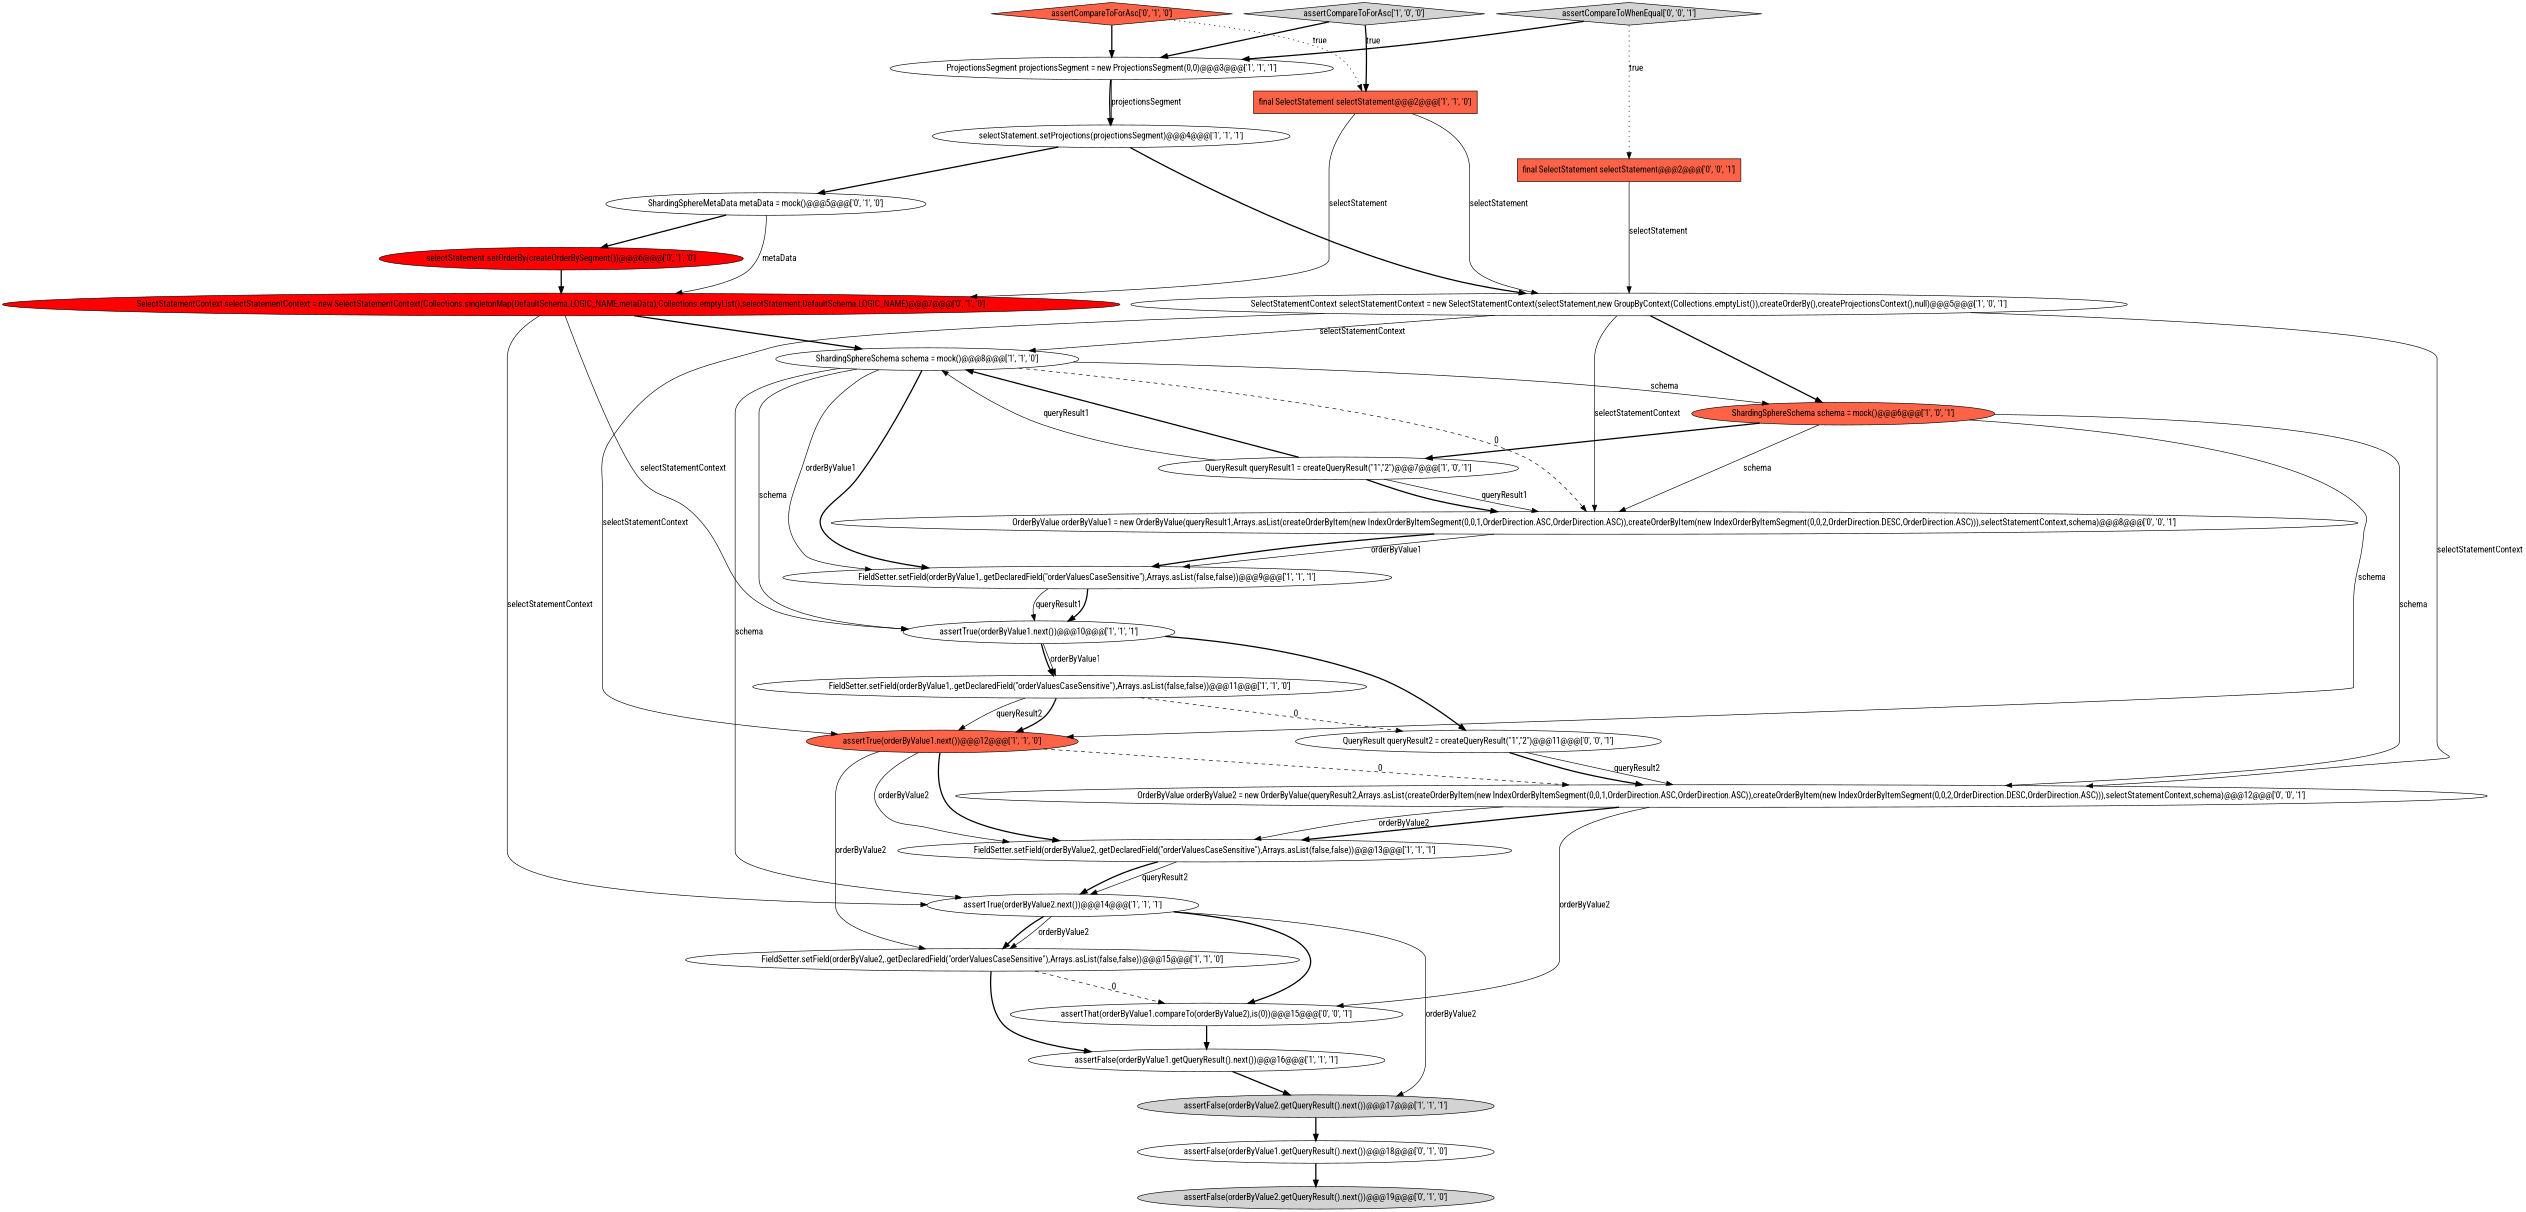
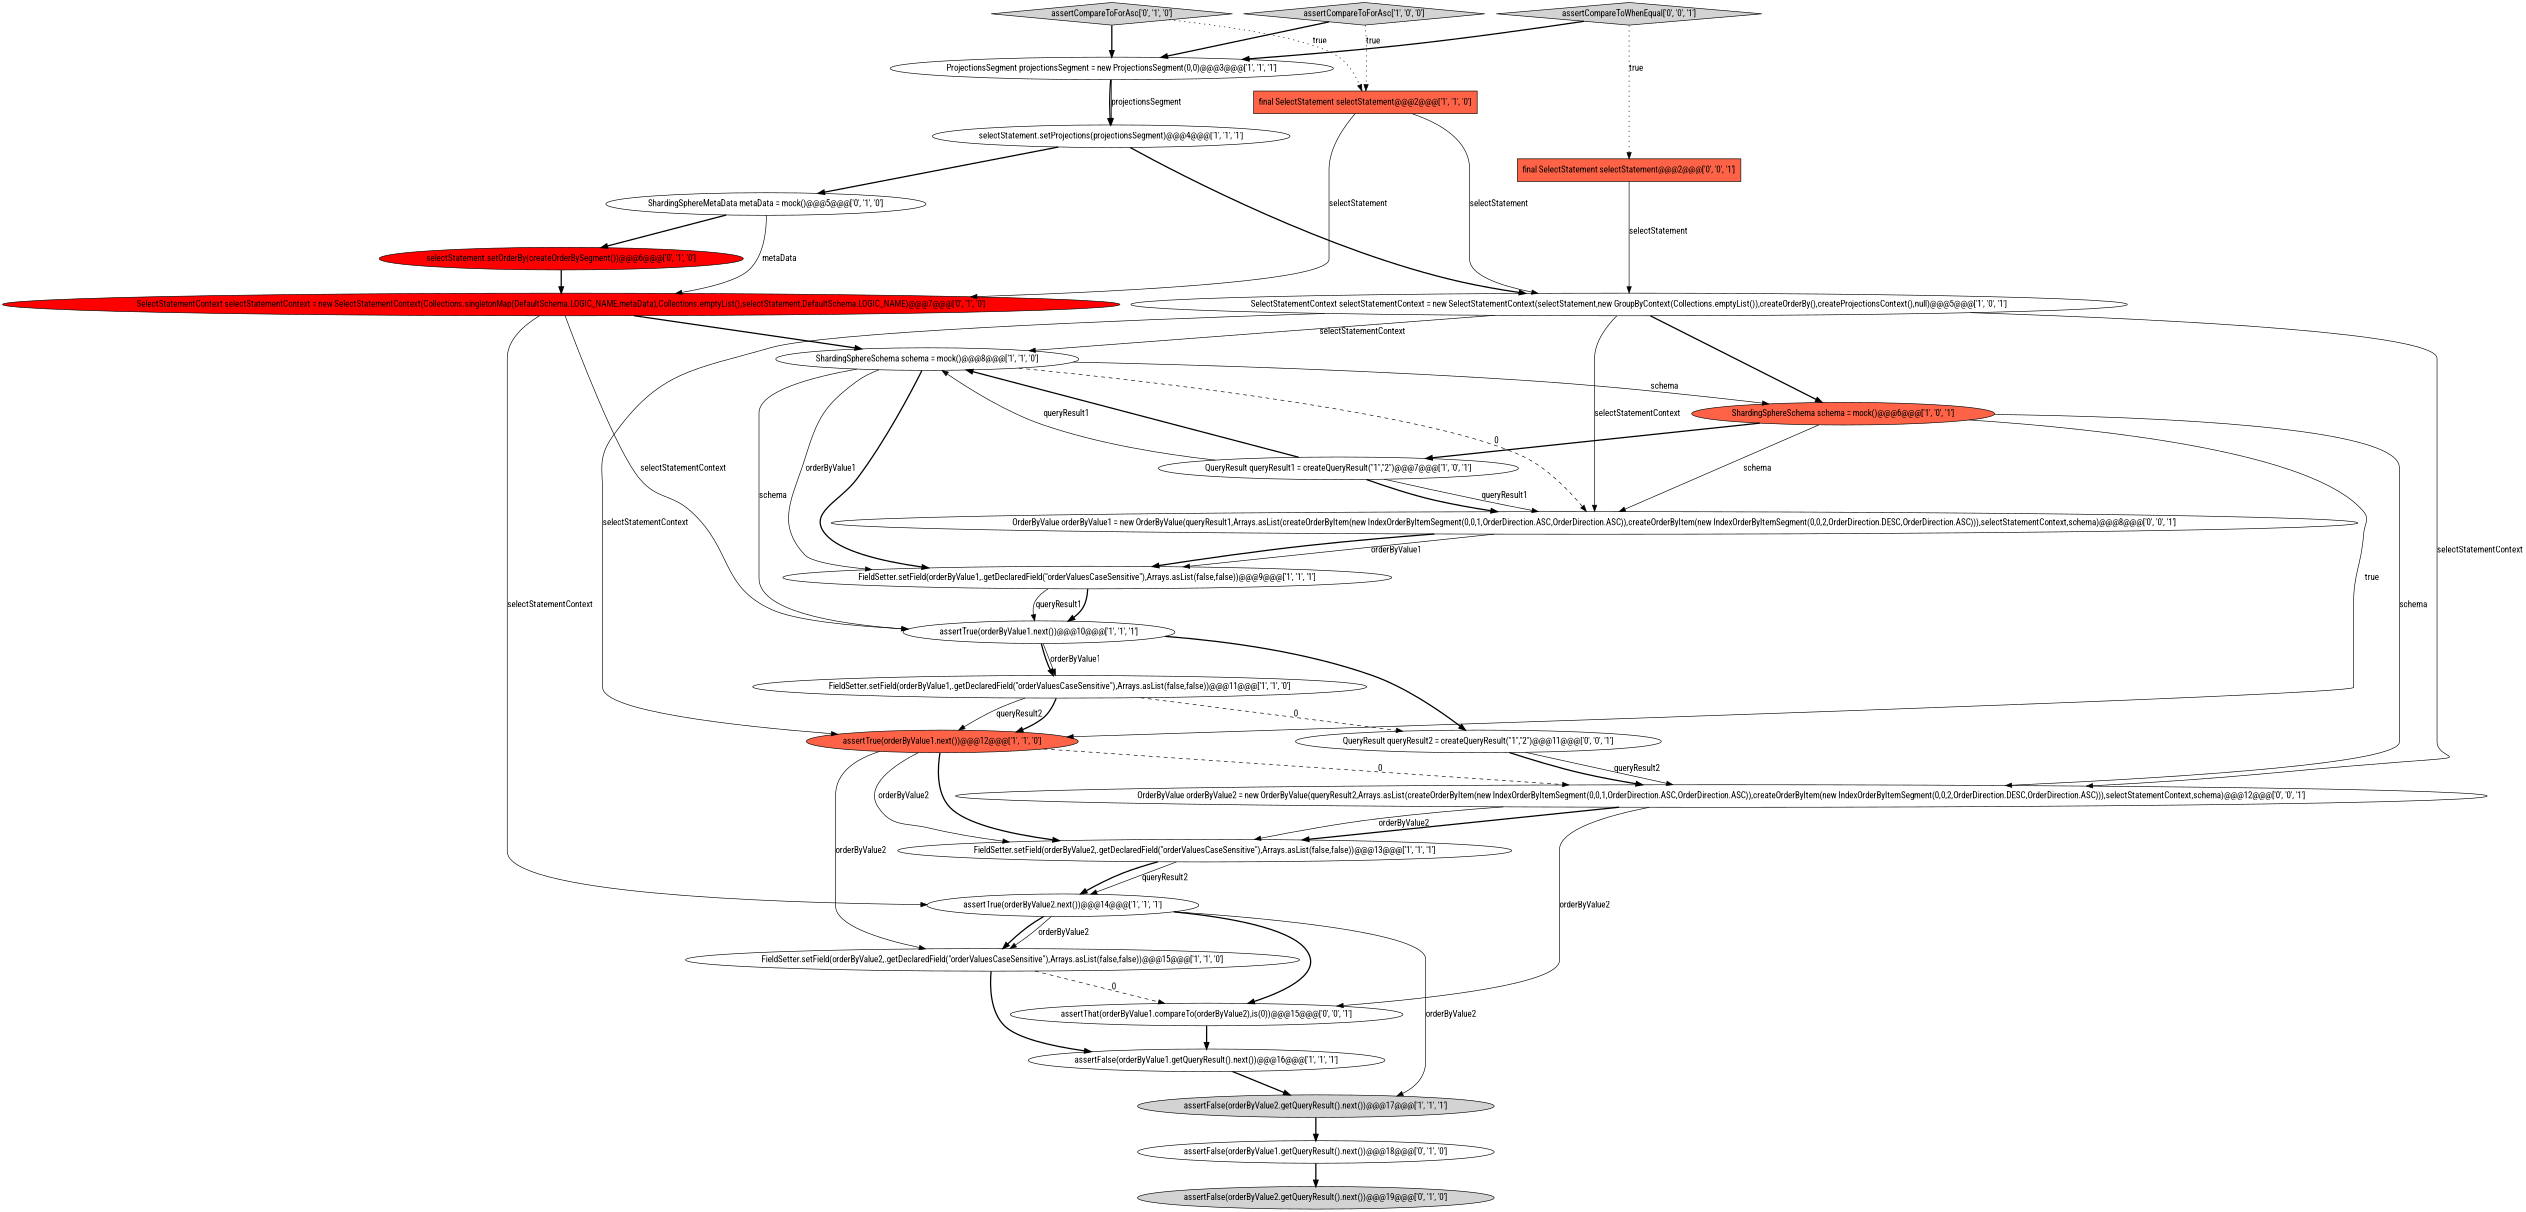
  digraph {
    fontname="Roboto Condensed"
    node [fillcolor=white fontname="Roboto Condensed" shape=ellipse style=filled]
    edge [fontname="Roboto Condensed" style=solid]
    n1 [label="FieldSetter.setField(orderByValue2,.getDeclaredField(\"orderValuesCaseSensitive\"),Arrays.asList(false,false))@@@13@@@['1', '1', '1']"]
    n2 [label="assertTrue(orderByValue2.next())@@@14@@@['1', '1', '1']"]
    n3 [fillcolor=lightgray label="assertFalse(orderByValue2.getQueryResult().next())@@@17@@@['1', '1', '1']"]
    n4 [label="FieldSetter.setField(orderByValue2,.getDeclaredField(\"orderValuesCaseSensitive\"),Arrays.asList(false,false))@@@15@@@['1', '1', '0']"]
    n5 [label="assertThat(orderByValue1.compareTo(orderByValue2),is(0))@@@15@@@['0', '0', '1']"]
    n6 [label="ShardingSphereMetaData metaData = mock()@@@5@@@['0', '1', '0']"]
    n7 [fillcolor=red label="selectStatement.setOrderBy(createOrderBySegment())@@@6@@@['0', '1', '0']"]
    n8 [fillcolor=red label="SelectStatementContext selectStatementContext = new SelectStatementContext(Collections.singletonMap(DefaultSchema.LOGIC_NAME,metaData),Collections.emptyList(),selectStatement,DefaultSchema.LOGIC_NAME)@@@7@@@['0', '1', '0']"]
    n9 [label="assertTrue(orderByValue1.next())@@@10@@@['1', '1', '1']"]
    n10 [label="ShardingSphereSchema schema = mock()@@@8@@@['1', '1', '0']"]
-   n11 [fillcolor=tomato label="assertCompareToForAsc['0', '1', '0']" shape=diamond]
+   n11 [fillcolor=lightgray label="assertCompareToForAsc['0', '1', '0']" shape=diamond]
    n12 [label="ProjectionsSegment projectionsSegment = new ProjectionsSegment(0,0)@@@3@@@['1', '1', '1']"]
    n13 [fillcolor=tomato label="final SelectStatement selectStatement@@@2@@@['1', '1', '0']" shape=box]
    n14 [label="selectStatement.setProjections(projectionsSegment)@@@4@@@['1', '1', '1']"]
    n15 [label="SelectStatementContext selectStatementContext = new SelectStatementContext(selectStatement,new GroupByContext(Collections.emptyList()),createOrderBy(),createProjectionsContext(),null)@@@5@@@['1', '0', '1']"]
    n16 [label="assertFalse(orderByValue1.getQueryResult().next())@@@16@@@['1', '1', '1']"]
    n17 [label="assertFalse(orderByValue1.getQueryResult().next())@@@18@@@['0', '1', '0']"]
    n18 [label="OrderByValue orderByValue1 = new OrderByValue(queryResult1,Arrays.asList(createOrderByItem(new IndexOrderByItemSegment(0,0,1,OrderDirection.ASC,OrderDirection.ASC)),createOrderByItem(new IndexOrderByItemSegment(0,0,2,OrderDirection.DESC,OrderDirection.ASC))),selectStatementContext,schema)@@@8@@@['0', '0', '1']"]
    n19 [label="FieldSetter.setField(orderByValue1,.getDeclaredField(\"orderValuesCaseSensitive\"),Arrays.asList(false,false))@@@9@@@['1', '1', '1']"]
    n20 [label="FieldSetter.setField(orderByValue1,.getDeclaredField(\"orderValuesCaseSensitive\"),Arrays.asList(false,false))@@@11@@@['1', '1', '0']"]
    n21 [label="QueryResult queryResult2 = createQueryResult(\"1\",\"2\")@@@11@@@['0', '0', '1']"]
    n22 [fillcolor=tomato label="assertTrue(orderByValue1.next())@@@12@@@['1', '1', '0']"]
    n23 [label="OrderByValue orderByValue2 = new OrderByValue(queryResult2,Arrays.asList(createOrderByItem(new IndexOrderByItemSegment(0,0,1,OrderDirection.ASC,OrderDirection.ASC)),createOrderByItem(new IndexOrderByItemSegment(0,0,2,OrderDirection.DESC,OrderDirection.ASC))),selectStatementContext,schema)@@@12@@@['0', '0', '1']"]
    n24 [fillcolor=lightgray label="assertCompareToWhenEqual['0', '0', '1']" shape=diamond]
    n25 [fillcolor=tomato label="final SelectStatement selectStatement@@@2@@@['0', '0', '1']" shape=box]
    n26 [fillcolor=tomato label="ShardingSphereSchema schema = mock()@@@6@@@['1', '0', '1']"]
    n27 [fillcolor=lightgray label="assertFalse(orderByValue2.getQueryResult().next())@@@19@@@['0', '1', '0']"]
    n28 [fillcolor=lightgray label="assertCompareToForAsc['1', '0', '0']" shape=diamond]
    n29 [label="QueryResult queryResult1 = createQueryResult(\"1\",\"2\")@@@7@@@['1', '0', '1']"]
    n1 -> n2 [label=queryResult2]
    n1 -> n2 [style=bold]
    n2 -> n3 [label=orderByValue2]
    n2 -> n4 [style=bold]
    n2 -> n4 [label=orderByValue2]
    n2 -> n5 [style=bold]
    n3 -> n17 [style=bold]
    n4 -> n5 [label=0 style=dashed]
    n4 -> n16 [style=bold]
    n5 -> n16 [style=bold]
    n6 -> n7 [style=bold]
    n6 -> n8 [label=metaData]
    n7 -> n8 [style=bold]
    n8 -> n2 [label=selectStatementContext]
    n8 -> n9 [label=selectStatementContext]
    n8 -> n10 [style=bold]
    n9 -> n20 [style=bold]
    n9 -> n20 [label=orderByValue1]
    n9 -> n21 [style=bold]
-   n10 -> n2 [label=schema]
    n10 -> n9 [label=schema]
    n10 -> n18 [label=0 style=dashed]
    n10 -> n19 [label=orderByValue1]
    n10 -> n19 [style=bold]
    n10 -> n26 [label=schema]
    n11 -> n12 [style=bold]
    n11 -> n13 [label=true style=dotted]
    n12 -> n14 [style=bold]
    n12 -> n14 [label=projectionsSegment]
    n13 -> n8 [label=selectStatement]
    n13 -> n15 [label=selectStatement]
    n14 -> n6 [style=bold]
    n14 -> n15 [style=bold]
    n15 -> n10 [label=selectStatementContext]
    n15 -> n18 [label=selectStatementContext]
    n15 -> n22 [label=selectStatementContext]
    n15 -> n23 [label=selectStatementContext]
    n15 -> n26 [style=bold]
    n16 -> n3 [style=bold]
    n17 -> n27 [style=bold]
    n18 -> n19 [label=orderByValue1]
    n18 -> n19 [style=bold]
    n19 -> n9 [label=queryResult1]
    n19 -> n9 [style=bold]
    n20 -> n21 [label=0 style=dashed]
    n20 -> n22 [label=queryResult2]
    n20 -> n22 [style=bold]
    n21 -> n23 [label=queryResult2]
    n21 -> n23 [style=bold]
    n22 -> n1 [label=orderByValue2]
    n22 -> n1 [style=bold]
    n22 -> n4 [label=orderByValue2]
    n22 -> n23 [label=0 style=dashed]
    n23 -> n1 [style=bold]
    n23 -> n1 [label=orderByValue2]
    n23 -> n5 [label=orderByValue2]
    n24 -> n12 [style=bold]
    n24 -> n25 [label=true style=dotted]
    n25 -> n15 [label=selectStatement]
    n26 -> n18 [label=schema]
-   n26 -> n22 [label=schema]
+   n26 -> n22 [label=true]
    n26 -> n23 [label=schema]
    n26 -> n29 [style=bold]
    n28 -> n12 [style=bold]
-   n28 -> n13 [label=true style=bold]
+   n28 -> n13 [label=true style=dotted]
    n29 -> n10 [style=bold]
    n29 -> n10 [label=queryResult1]
    n29 -> n18 [label=queryResult1]
    n29 -> n18 [style=bold]
  }
